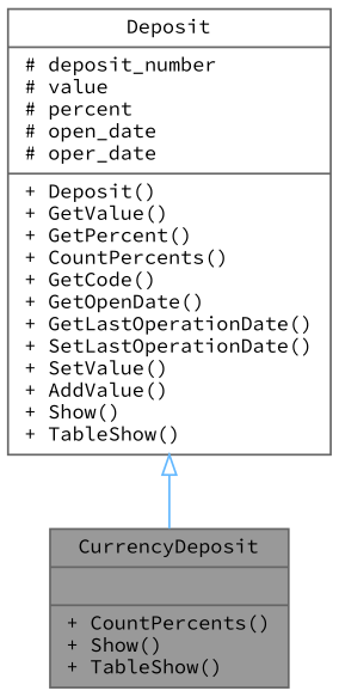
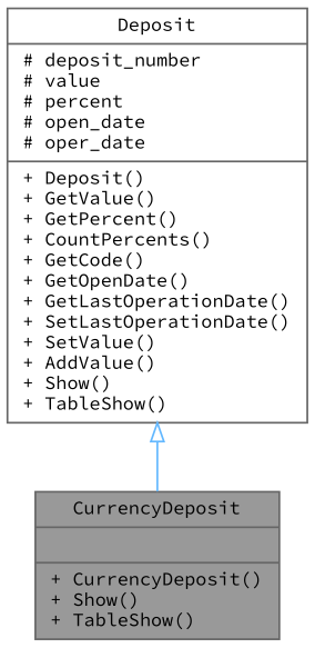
  digraph {
    fontname="Source Code Pro"
    node [color=gray40 fontname="Source Code Pro" fontsize=10 shape=record style=filled]
-   n1 [fillcolor=grey60 fontcolor=black height=0.2 label="{CurrencyDeposit\n||+ CountPercents()\l+ Show()\l+ TableShow()\l}" width=0.4]
+   n1 [fillcolor=grey60 fontcolor=black height=0.2 label="{CurrencyDeposit\n||+ CurrencyDeposit()\l+ Show()\l+ TableShow()\l}" width=0.4]
    n2 [fillcolor=white height=0.2 label="{Deposit\n|# deposit_number\l# value\l# percent\l# open_date\l# oper_date\l|+ Deposit()\l+ GetValue()\l+ GetPercent()\l+ CountPercents()\l+ GetCode()\l+ GetOpenDate()\l+ GetLastOperationDate()\l+ SetLastOperationDate()\l+ SetValue()\l+ AddValue()\l+ Show()\l+ TableShow()\l}" width=0.4]
    n2 -> n1 [arrowtail=onormal color=steelblue1 dir=back fontname="Source Code Pro" fontsize=10 labelfontname=Helvetica labelfontsize=10 style=solid]
  }
